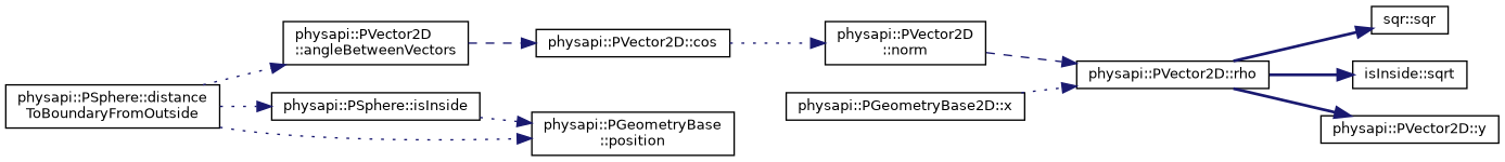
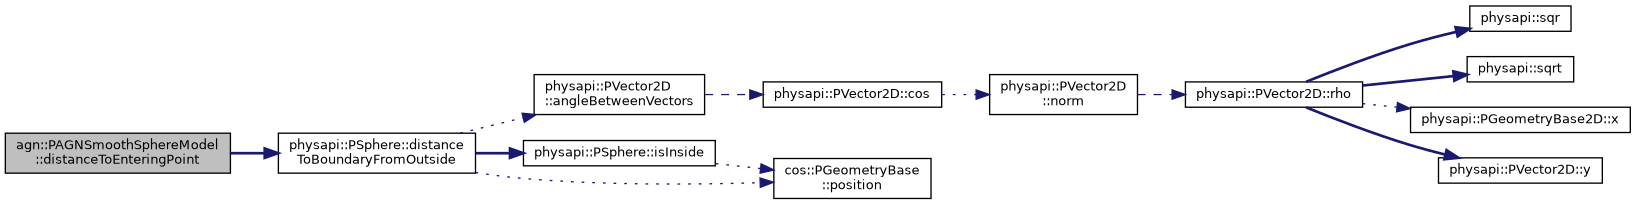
  digraph {
    rankdir=LR
    node [color=black fillcolor=white fontname=Helvetica fontsize=10 shape=record style=filled]
    edge [color=midnightblue fontname=Helvetica fontsize=10 labelfontname=Helvetica labelfontsize=10 style=bold]
+   n1 [fillcolor=grey75 fontcolor=black height=0.2 label="agn::PAGNSmoothSphereModel\l::distanceToEnteringPoint" width=0.4]
    n2 [height=0.2 label="physapi::PSphere::distance\lToBoundaryFromOutside" width=0.4]
    n3 [height=0.2 label="physapi::PVector2D\l::angleBetweenVectors" width=0.4]
    n4 [height=0.2 label="physapi::PSphere::isInside" width=0.4]
-   n5 [height=0.2 label="physapi::PGeometryBase\l::position" width=0.4]
+   n5 [height=0.2 label="cos::PGeometryBase\l::position" width=0.4]
    n6 [height=0.2 label="physapi::PVector2D::cos" width=0.4]
    n7 [height=0.2 label="physapi::PVector2D\l::norm" width=0.4]
    n8 [height=0.2 label="physapi::PVector2D::rho" width=0.4]
-   n9 [height=0.2 label="sqr::sqr" width=0.4]
-   n10 [height=0.2 label="isInside::sqrt" width=0.4]
+   n9 [height=0.2 label="physapi::sqr" width=0.4]
+   n10 [height=0.2 label="physapi::sqrt" width=0.4]
    n11 [height=0.2 label="physapi::PGeometryBase2D::x" width=0.4]
    n12 [height=0.2 label="physapi::PVector2D::y" width=0.4]
+   n1 -> n2
    n2 -> n3 [style=dotted]
-   n2 -> n4 [style=dotted]
+   n2 -> n4
    n2 -> n5 [style=dotted]
    n3 -> n6 [style=dashed]
    n4 -> n5 [style=dotted]
    n6 -> n7 [style=dotted]
    n7 -> n8 [style=dashed]
    n8 -> n9
    n8 -> n10
-   n11 -> n8 [style=dotted]
+   n8 -> n11 [style=dotted]
    n8 -> n12
  }
